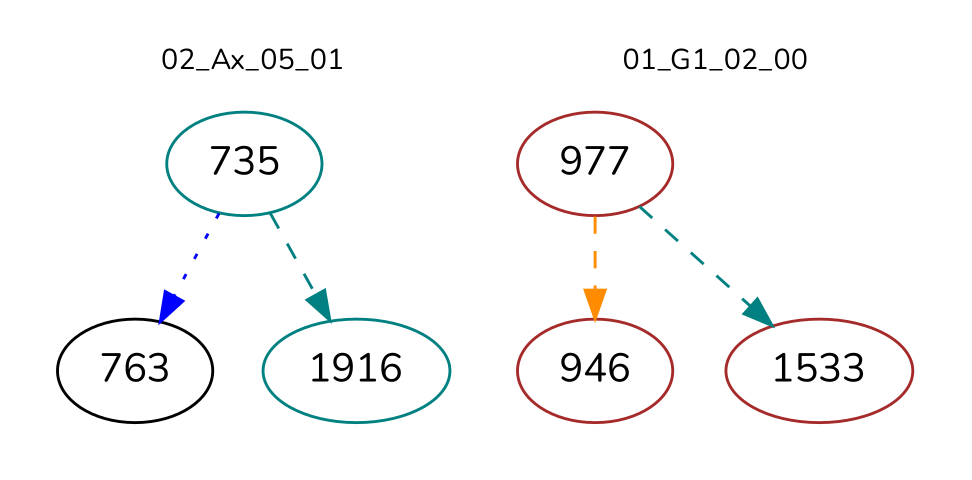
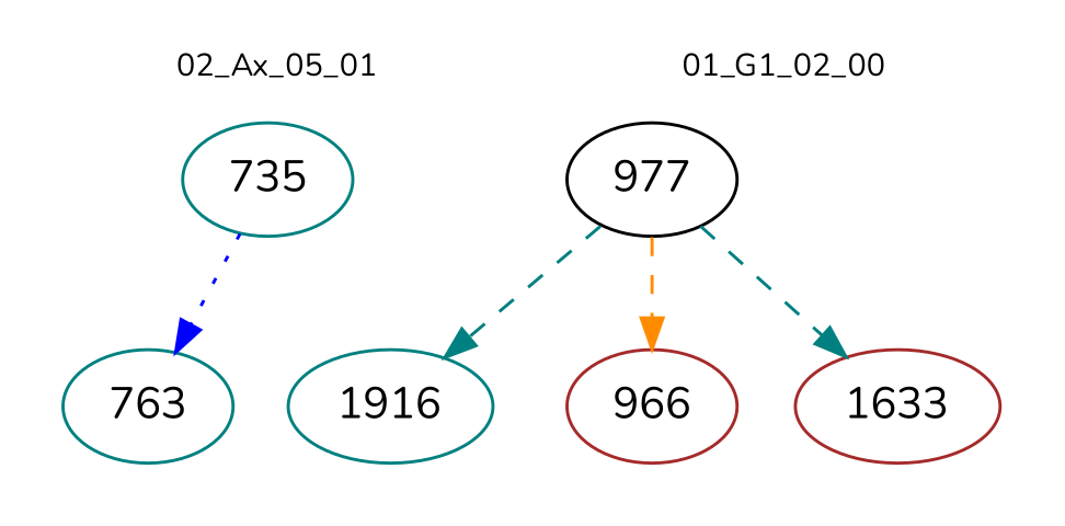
  digraph {
    fontname=Nunito
    node [color=teal fontname=Nunito]
    edge [color=teal fontname=Nunito style=dashed]
    n1 [label=735]
-   n2 [color=black label=763]
+   n2 [label=763]
    n3 [label=1916]
-   n4 [color=brown label=977]
-   n5 [color=brown label=946]
-   n6 [color=brown label=1533]
+   n4 [color=black label=977]
+   n5 [color=brown label=966]
+   n6 [color=brown label=1633]
    subgraph cluster_1 {
      color=white
      fontsize=10
      label="02_Ax_05_01"
      n1
      n2
      n3
    }
    subgraph cluster_2 {
      color=white
      fontsize=10
      label="01_G1_02_00"
      n4
      n5
      n6
    }
    n1 -> n2 [color=blue style=dotted]
-   n1 -> n3
+   n4 -> n3
    n4 -> n5 [color=darkorange]
    n4 -> n6
  }
